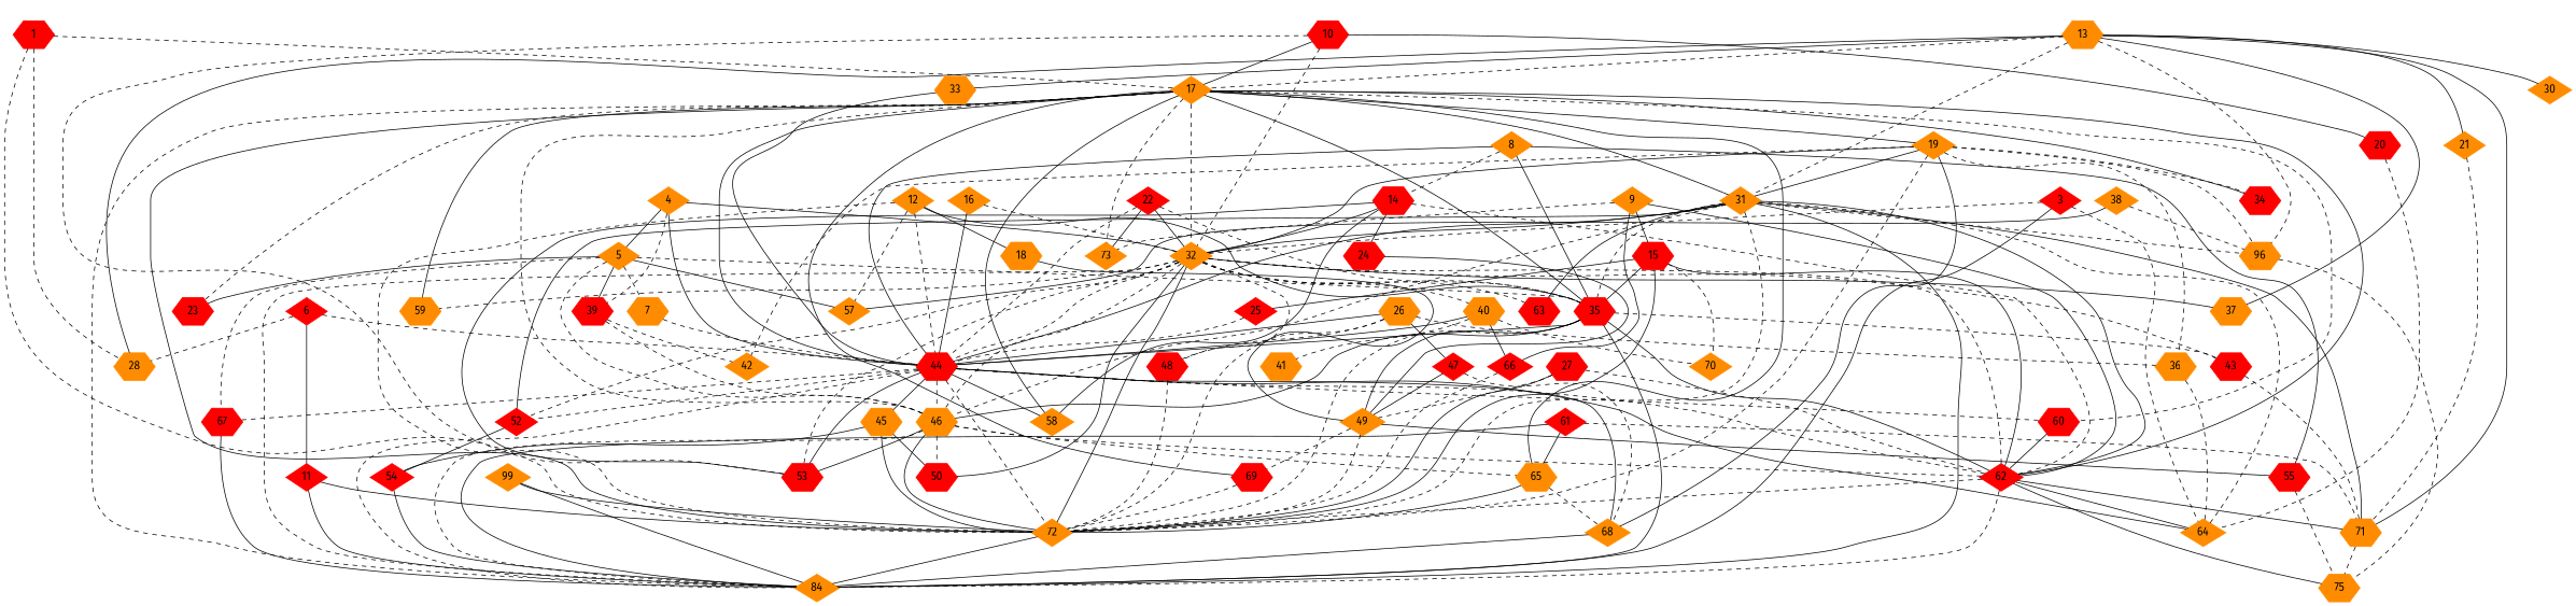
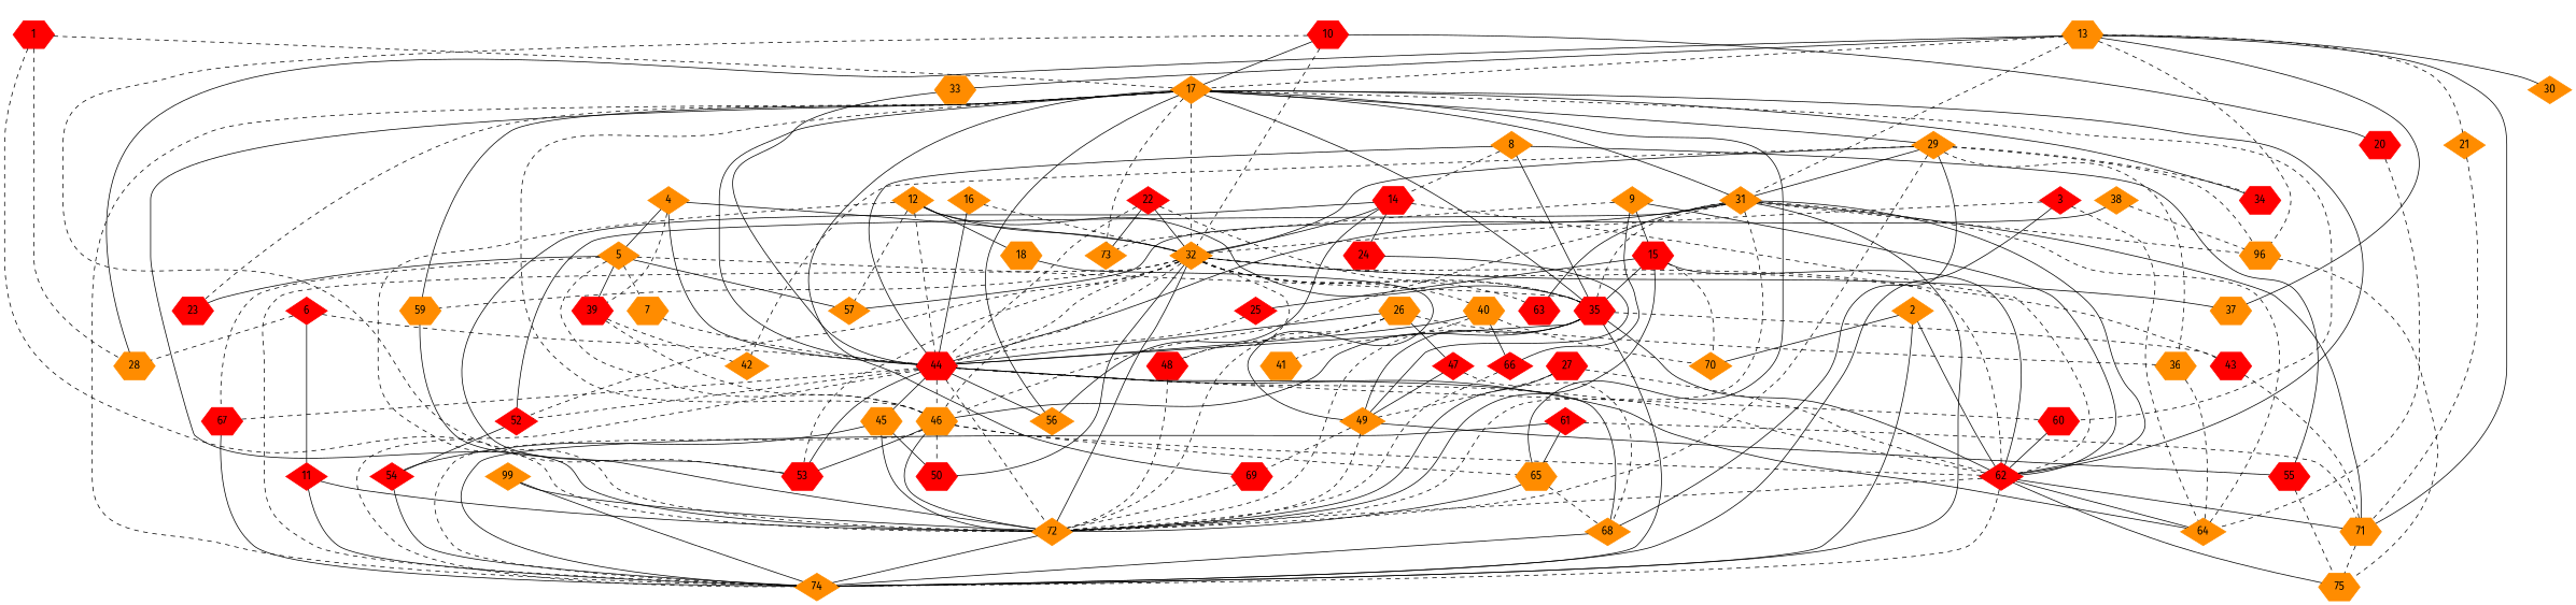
  graph {
    fontname="Fira Sans"
    node [color=darkorange fontname="Fira Sans" shape=hexagon style=filled]
    edge [fontname="Fira Sans" style=solid weight=1.0]
    1 [color=red]
    17 [shape=diamond]
    28
    72 [shape=diamond]
    62 [color=red shape=diamond]
-   74 [shape=diamond label=84]
+   74 [shape=diamond]
    32 [shape=diamond]
    44 [color=red]
    23 [color=red]
    35 [color=red]
    46
    73 [shape=diamond]
    31 [shape=diamond]
-   58 [shape=diamond]
-   19 [shape=diamond]
+   58 [shape=diamond label=56]
+   19 [shape=diamond label=29]
    34 [color=red]
    59
    60 [color=red]
    65
    69 [color=red]
+   2 [shape=diamond]
    70 [shape=diamond]
    64 [shape=diamond]
    71
    75
    3 [color=red shape=diamond]
    53 [color=red]
    37
    48 [color=red]
    52 [color=red shape=diamond]
    63 [color=red]
    40
    43 [color=red]
    50 [color=red]
    4 [shape=diamond]
    5 [shape=diamond]
    39 [color=red]
    7
    57 [shape=diamond]
    67 [color=red]
    42 [shape=diamond]
    68 [shape=diamond]
    45
    49 [shape=diamond]
    6 [color=red shape=diamond]
    11 [color=red shape=diamond]
    8 [shape=diamond]
    14 [color=red]
    55 [color=red]
    24 [color=red]
    9 [shape=diamond]
    15 [color=red]
    66 [color=red shape=diamond]
    25 [color=red shape=diamond]
    10 [color=red]
    20 [color=red]
    12 [shape=diamond]
    18
    13
    21 [shape=diamond]
    30 [shape=diamond]
    33
    n63 [label=96]
    16 [shape=diamond]
    36
    22 [color=red shape=diamond]
    26
    47 [color=red shape=diamond]
    27 [color=red]
    n70 [label=99 shape=diamond]
    54 [color=red shape=diamond]
    41
    38 [shape=diamond]
    61 [color=red shape=diamond]
    1 -- 17 [style=dashed]
    1 -- 28 [style=dashed]
    1 -- 72 [style=dashed]
    17 -- 72 [weight=3.0]
    17 -- 62 [weight=2.0]
    17 -- 74 [style=dashed weight=2.0]
    17 -- 32 [style=dashed weight=3.0]
    17 -- 44
    17 -- 23 [style=dashed]
    17 -- 35 [weight=2.0]
    17 -- 46 [style=dashed]
    17 -- 73 [style=dashed]
    17 -- 31
    17 -- 58
    17 -- 19
    17 -- 34
    17 -- 59
    17 -- 60 [style=dashed]
    17 -- 65
    17 -- 69
    72 -- 74 [weight=2.0]
    62 -- 72 [style=dashed weight=2.0]
    62 -- 74 [style=dashed weight=2.0]
    62 -- 64
    62 -- 71
    62 -- 75
    32 -- 72 [weight=2.0]
    32 -- 62 [style=dashed weight=3.0]
    32 -- 74 [style=dashed]
    32 -- 44 [style=dashed]
    32 -- 35 [style=dashed weight=3.0]
    32 -- 46 [style=dashed weight=3.0]
    32 -- 59 [style=dashed]
    32 -- 53 [style=dashed]
    32 -- 37
    32 -- 48 [style=dashed]
    32 -- 52 [style=dashed]
    32 -- 63 [style=dashed]
    32 -- 40 [style=dashed weight=2.0]
    32 -- 43 [style=dashed]
    32 -- 50
    44 -- 72 [style=dashed weight=4.0]
    44 -- 62 [style=dashed weight=2.0]
    44 -- 74 [style=dashed]
    44 -- 46 [style=dashed]
    44 -- 58
    44 -- 60 [style=dashed]
    44 -- 64
    44 -- 53 [weight=2.0]
    44 -- 52 [style=dashed]
    44 -- 67 [style=dashed]
    44 -- 68
    44 -- 45 [weight=2.0]
    35 -- 72 [style=dashed weight=3.0]
    35 -- 62 [weight=2.0]
    35 -- 74
    35 -- 44
    35 -- 46
    35 -- 43 [style=dashed]
    35 -- 49
    46 -- 72 [weight=2.0]
    46 -- 62 [style=dashed]
    46 -- 74 [style=dashed]
    46 -- 65 [style=dashed]
    46 -- 53
    46 -- 50 [style=dashed]
    31 -- 72 [style=dashed weight=2.0]
    31 -- 62
    31 -- 74 [weight=2.0]
-   31 -- 32
+   12 -- 32
    31 -- 44 [weight=3.0]
    31 -- 35 [style=dashed]
    31 -- 46 [style=dashed]
    31 -- 64 [style=dashed]
    31 -- 71
    31 -- 52
    31 -- 63
    31 -- n63 [style=dashed]
    19 -- 72 [style=dashed]
    19 -- 32
    19 -- 31
    19 -- 34 [style=dashed]
    19 -- 42 [style=dashed]
    19 -- 68
    19 -- n63 [style=dashed]
    19 -- 36 [style=dashed]
+   59 -- 72
    60 -- 62 [weight=2.0]
    65 -- 72
    65 -- 68 [style=dashed]
    69 -- 72 [style=dashed]
+   2 -- 62
+   2 -- 74
+   2 -- 70
    71 -- 75 [style=dashed]
    3 -- 74
    3 -- 32 [style=dashed]
    3 -- 64 [style=dashed]
    48 -- 72 [style=dashed]
    52 -- 54
    40 -- 44
    40 -- 70 [style=dashed]
    40 -- 66
    40 -- 41 [style=dashed]
    43 -- 71 [style=dashed]
    4 -- 32
    4 -- 44
    4 -- 5
    4 -- 39 [style=dashed]
    5 -- 23
    5 -- 35 [style=dashed weight=2.0]
    5 -- 46 [style=dashed]
    5 -- 39
    5 -- 7 [style=dashed]
    5 -- 57
    5 -- 67 [style=dashed]
    39 -- 46 [style=dashed]
    39 -- 42 [style=dashed]
    7 -- 44 [style=dashed]
    67 -- 74
    68 -- 74
    45 -- 72 [weight=2.0]
    45 -- 50
    45 -- 54
    49 -- 72 [style=dashed]
    49 -- 69 [style=dashed]
    49 -- 55
    6 -- 28 [style=dashed]
    6 -- 44 [style=dashed]
    6 -- 11
    11 -- 72
    11 -- 74
    8 -- 44
    8 -- 35
    8 -- 14 [style=dashed]
    8 -- 55
    14 -- 62 [style=dashed]
    14 -- 32
    14 -- 58
    14 -- 53
    14 -- 24
    55 -- 75 [style=dashed]
    24 -- 49
    9 -- 62
    9 -- 73 [style=dashed]
    9 -- 15
    9 -- 66
    15 -- 72
    15 -- 62
    15 -- 35
    15 -- 70 [style=dashed]
    15 -- 25
    66 -- 72 [style=dashed]
    25 -- 44 [style=dashed]
    10 -- 17
    10 -- 32 [style=dashed]
    10 -- 53 [style=dashed]
    10 -- 20
    20 -- 64 [style=dashed]
    12 -- 72 [style=dashed]
    12 -- 44 [style=dashed]
    12 -- 35
    12 -- 57 [style=dashed]
    12 -- 18
    18 -- 49
    13 -- 17 [style=dashed weight=2.0]
    13 -- 28
    13 -- 31 [style=dashed]
    13 -- 71
    13 -- 37
-   13 -- 21
+   13 -- 21 [style=dashed]
    13 -- 30
    13 -- 33
    13 -- n63 [style=dashed]
    21 -- 71 [style=dashed]
    33 -- 44
    n63 -- 75 [style=dashed]
    16 -- 32 [style=dashed]
    16 -- 44 [weight=2.0]
    36 -- 64 [style=dashed]
    22 -- 32
    22 -- 44 [style=dashed]
    22 -- 35 [style=dashed]
    22 -- 73
    26 -- 72 [style=dashed]
    26 -- 44 [weight=2.0]
    26 -- 48 [style=dashed]
    26 -- 36 [style=dashed]
    26 -- 47
    47 -- 68 [style=dashed]
    47 -- 49
    27 -- 72
    27 -- 62 [style=dashed]
    27 -- 49 [style=dashed]
    n70 -- 72
    n70 -- 74
    54 -- 74
    38 -- 57
    38 -- n63 [style=dashed]
    61 -- 74
    61 -- 65
    61 -- 71 [style=dashed]
  }
